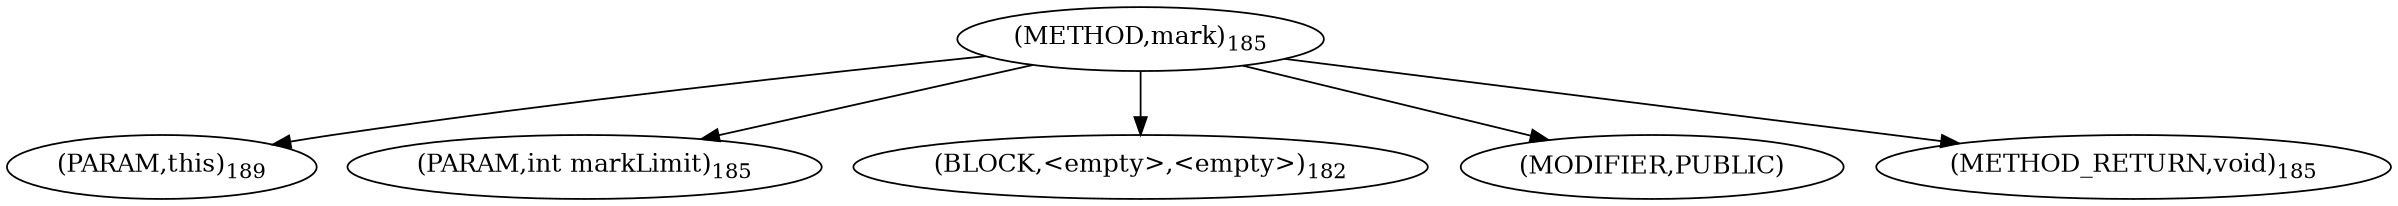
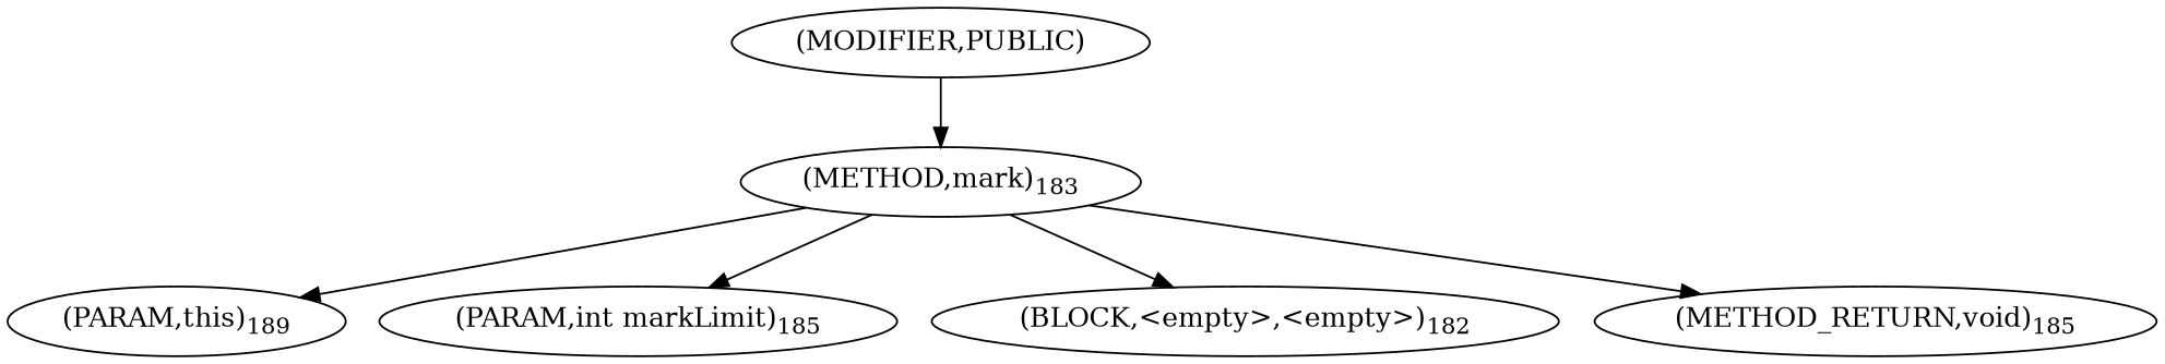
  digraph {
-   n1 [label=<(METHOD,mark)<SUB>185</SUB>>]
+   n1 [label=<(METHOD,mark)<SUB>183</SUB>>]
    n2 [label=<(PARAM,this)<SUB>189</SUB>>]
    n3 [label=<(PARAM,int markLimit)<SUB>185</SUB>>]
    n4 [label=<(BLOCK,&lt;empty&gt;,&lt;empty&gt;)<SUB>182</SUB>>]
    n5 [label=<(MODIFIER,PUBLIC)>]
    n6 [label=<(METHOD_RETURN,void)<SUB>185</SUB>>]
    n1 -> n2
    n1 -> n3
    n1 -> n4
-   n1 -> n5
+   n5 -> n1
    n1 -> n6
  }
